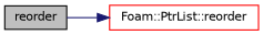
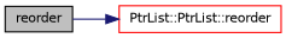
  digraph {
    rankdir=LR
    node [fontname=Helvetica fontsize=10 shape=record]
    n1 [color=black fillcolor=grey75 fontcolor=black height=0.2 label=reorder style=filled width=0.4]
-   n2 [color=red height=0.2 label="Foam::PtrList::reorder" width=0.4]
+   n2 [color=red height=0.2 label="PtrList::PtrList::reorder" width=0.4]
    n1 -> n2 [color=midnightblue fontname=Helvetica fontsize=10 labelfontname=Helvetica labelfontsize=10 style=solid]
  }
